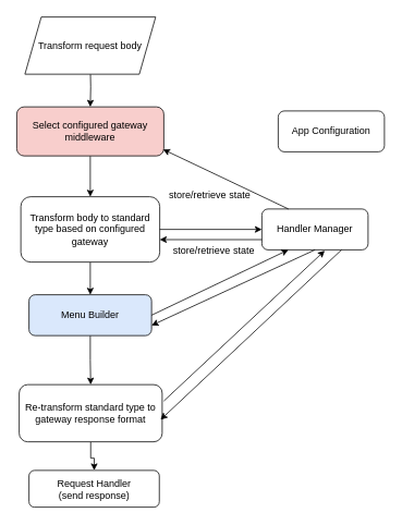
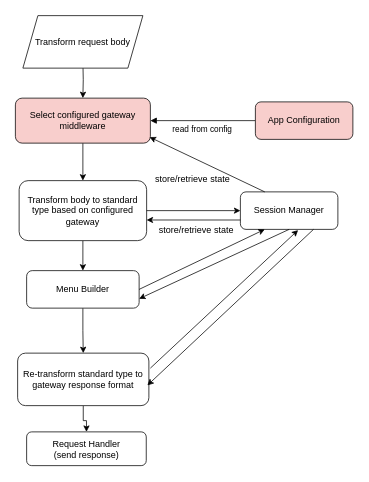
  <mxCell id="0" />
  <mxCell id="1" parent="0" />
  <mxCell id="2" value="" style="edgeStyle=orthogonalEdgeStyle;rounded=0;orthogonalLoop=1;jettySize=auto;html=1;" edge="1" parent="1" target="6"><mxGeometry relative="1" as="geometry"><mxPoint x="110" y="80" as="sourcePoint" /></mxGeometry></mxCell>
+ <mxCell id="3" value="" style="edgeStyle=orthogonalEdgeStyle;rounded=0;orthogonalLoop=1;jettySize=auto;html=1;endArrow=none;endFill=0;startArrow=block;startFill=1;" edge="1" parent="1" source="6" target="7"><mxGeometry relative="1" as="geometry" /></mxCell>
+ <mxCell id="4" value="read from config" style="edgeLabel;html=1;align=center;verticalAlign=middle;resizable=0;points=[];" vertex="1" connectable="0" parent="3"><mxGeometry x="-0.233" y="-1" relative="1" as="geometry"><mxPoint x="14" y="9" as="offset" /></mxGeometry></mxCell>
  <mxCell id="5" value="" style="edgeStyle=orthogonalEdgeStyle;rounded=0;orthogonalLoop=1;jettySize=auto;html=1;" edge="1" parent="1" source="6" target="9"><mxGeometry relative="1" as="geometry" /></mxCell>
  <mxCell id="6" value="Select configured gateway middleware" style="whiteSpace=wrap;html=1;rounded=1;glass=0;strokeWidth=1;shadow=0;fillColor=#f8cecc;" vertex="1" parent="1"><mxGeometry x="20" y="130" width="180" height="60" as="geometry" /></mxCell>
- <mxCell id="7" value="App Configuration" style="whiteSpace=wrap;html=1;rounded=1;glass=0;strokeWidth=1;shadow=0;" vertex="1" parent="1"><mxGeometry x="340" y="135" width="130" height="50" as="geometry" /></mxCell>
+ <mxCell id="7" value="App Configuration" style="whiteSpace=wrap;html=1;rounded=1;glass=0;strokeWidth=1;shadow=0;fillColor=#f8cecc;" vertex="1" parent="1"><mxGeometry x="340" y="135" width="130" height="50" as="geometry" /></mxCell>
  <mxCell id="8" value="" style="edgeStyle=orthogonalEdgeStyle;rounded=0;orthogonalLoop=1;jettySize=auto;html=1;" edge="1" parent="1" source="9" target="12"><mxGeometry relative="1" as="geometry" /></mxCell>
  <mxCell id="9" value="Transform body to standard type based on configured gateway" style="whiteSpace=wrap;html=1;rounded=1;glass=0;strokeWidth=1;shadow=0;" vertex="1" parent="1"><mxGeometry x="25" y="240" width="170" height="80" as="geometry" /></mxCell>
  <mxCell id="10" value="Transform request body" style="shape=parallelogram;perimeter=parallelogramPerimeter;whiteSpace=wrap;html=1;fixedSize=1;" vertex="1" parent="1"><mxGeometry x="30" y="20" width="160" height="70" as="geometry" /></mxCell>
  <mxCell id="11" value="" style="edgeStyle=orthogonalEdgeStyle;rounded=0;orthogonalLoop=1;jettySize=auto;html=1;" edge="1" parent="1" source="12" target="22"><mxGeometry relative="1" as="geometry" /></mxCell>
- <mxCell id="12" value="Menu Builder" style="whiteSpace=wrap;html=1;rounded=1;glass=0;strokeWidth=1;shadow=0;fillColor=#dae8fc;" vertex="1" parent="1"><mxGeometry x="35" y="360" width="150" height="50" as="geometry" /></mxCell>
- <mxCell id="13" value="Handler Manager" style="whiteSpace=wrap;html=1;rounded=1;glass=0;strokeWidth=1;shadow=0;" vertex="1" parent="1"><mxGeometry x="320" y="255" width="130" height="50" as="geometry" /></mxCell>
+ <mxCell id="12" value="Menu Builder" style="whiteSpace=wrap;html=1;rounded=1;glass=0;strokeWidth=1;shadow=0;" vertex="1" parent="1"><mxGeometry x="35" y="360" width="150" height="50" as="geometry" /></mxCell>
+ <mxCell id="13" value="Session Manager" style="whiteSpace=wrap;html=1;rounded=1;glass=0;strokeWidth=1;shadow=0;" vertex="1" parent="1"><mxGeometry x="320" y="255" width="130" height="50" as="geometry" /></mxCell>
  <mxCell id="14" value="" style="endArrow=none;html=1;rounded=0;exitX=0.989;exitY=0.867;exitDx=0;exitDy=0;entryX=0.25;entryY=0;entryDx=0;entryDy=0;exitPerimeter=0;endFill=0;startArrow=classic;startFill=1;" edge="1" parent="1" target="13"><mxGeometry width="50" height="50" relative="1" as="geometry"><mxPoint x="199.02" y="182.02" as="sourcePoint" /><mxPoint x="321" y="267.5" as="targetPoint" /></mxGeometry></mxCell>
  <mxCell id="15" value="" style="endArrow=classic;html=1;rounded=0;entryX=0;entryY=0.5;entryDx=0;entryDy=0;exitX=1;exitY=0.5;exitDx=0;exitDy=0;" edge="1" parent="1" source="9" target="13"><mxGeometry width="50" height="50" relative="1" as="geometry"><mxPoint x="195.98" y="267.5" as="sourcePoint" /><mxPoint x="318.98" y="350.5" as="targetPoint" /></mxGeometry></mxCell>
  <mxCell id="16" value="" style="endArrow=none;html=1;rounded=0;exitX=1;exitY=0.656;exitDx=0;exitDy=0;entryX=0;entryY=0.75;entryDx=0;entryDy=0;exitPerimeter=0;endFill=0;startArrow=classic;startFill=1;" edge="1" parent="1" source="9" target="13"><mxGeometry width="50" height="50" relative="1" as="geometry"><mxPoint x="195" y="274.52" as="sourcePoint" /><mxPoint x="316.98" y="360" as="targetPoint" /></mxGeometry></mxCell>
  <mxCell id="17" value="" style="endArrow=classic;html=1;rounded=0;entryX=0.25;entryY=1;entryDx=0;entryDy=0;exitX=1;exitY=0.5;exitDx=0;exitDy=0;" edge="1" parent="1" source="12" target="13"><mxGeometry width="50" height="50" relative="1" as="geometry"><mxPoint x="205" y="388" as="sourcePoint" /><mxPoint x="330" y="388" as="targetPoint" /></mxGeometry></mxCell>
  <mxCell id="18" value="" style="endArrow=none;html=1;rounded=0;exitX=1;exitY=0.75;exitDx=0;exitDy=0;entryX=0.5;entryY=1;entryDx=0;entryDy=0;endFill=0;startArrow=classic;startFill=1;" edge="1" parent="1" source="12" target="13"><mxGeometry width="50" height="50" relative="1" as="geometry"><mxPoint x="205" y="400" as="sourcePoint" /><mxPoint x="330" y="401" as="targetPoint" /></mxGeometry></mxCell>
  <mxCell id="19" value="store/retrieve state" style="text;html=1;align=center;verticalAlign=middle;resizable=0;points=[];autosize=1;strokeColor=none;fillColor=none;" vertex="1" parent="1"><mxGeometry x="201" y="291" width="120" height="30" as="geometry" /></mxCell>
  <mxCell id="20" value="store/retrieve state" style="text;html=1;align=center;verticalAlign=middle;resizable=0;points=[];autosize=1;strokeColor=none;fillColor=none;" vertex="1" parent="1"><mxGeometry x="196" y="223" width="120" height="30" as="geometry" /></mxCell>
  <mxCell id="21" value="" style="edgeStyle=orthogonalEdgeStyle;rounded=0;orthogonalLoop=1;jettySize=auto;html=1;" edge="1" parent="1" source="22" target="25"><mxGeometry relative="1" as="geometry" /></mxCell>
  <mxCell id="22" value="Re-transform standard type to gateway response format" style="whiteSpace=wrap;html=1;rounded=1;glass=0;strokeWidth=1;shadow=0;" vertex="1" parent="1"><mxGeometry x="23" y="470" width="175" height="70" as="geometry" /></mxCell>
  <mxCell id="23" value="" style="endArrow=classic;html=1;rounded=0;entryX=0.592;entryY=1.02;entryDx=0;entryDy=0;entryPerimeter=0;" edge="1" parent="1" target="13"><mxGeometry width="50" height="50" relative="1" as="geometry"><mxPoint x="200" y="490" as="sourcePoint" /><mxPoint x="364" y="420" as="targetPoint" /></mxGeometry></mxCell>
  <mxCell id="24" value="" style="endArrow=none;html=1;rounded=0;exitX=1;exitY=0.75;exitDx=0;exitDy=0;entryX=0.75;entryY=1;entryDx=0;entryDy=0;endFill=0;startArrow=classic;startFill=1;" edge="1" parent="1" target="13"><mxGeometry width="50" height="50" relative="1" as="geometry"><mxPoint x="196" y="513" as="sourcePoint" /><mxPoint x="396" y="420" as="targetPoint" /></mxGeometry></mxCell>
  <mxCell id="25" value="Request Handler&lt;br&gt;(send response)" style="whiteSpace=wrap;html=1;rounded=1;glass=0;strokeWidth=1;shadow=0;" vertex="1" parent="1"><mxGeometry x="35" y="575" width="159.5" height="45" as="geometry" /></mxCell>
